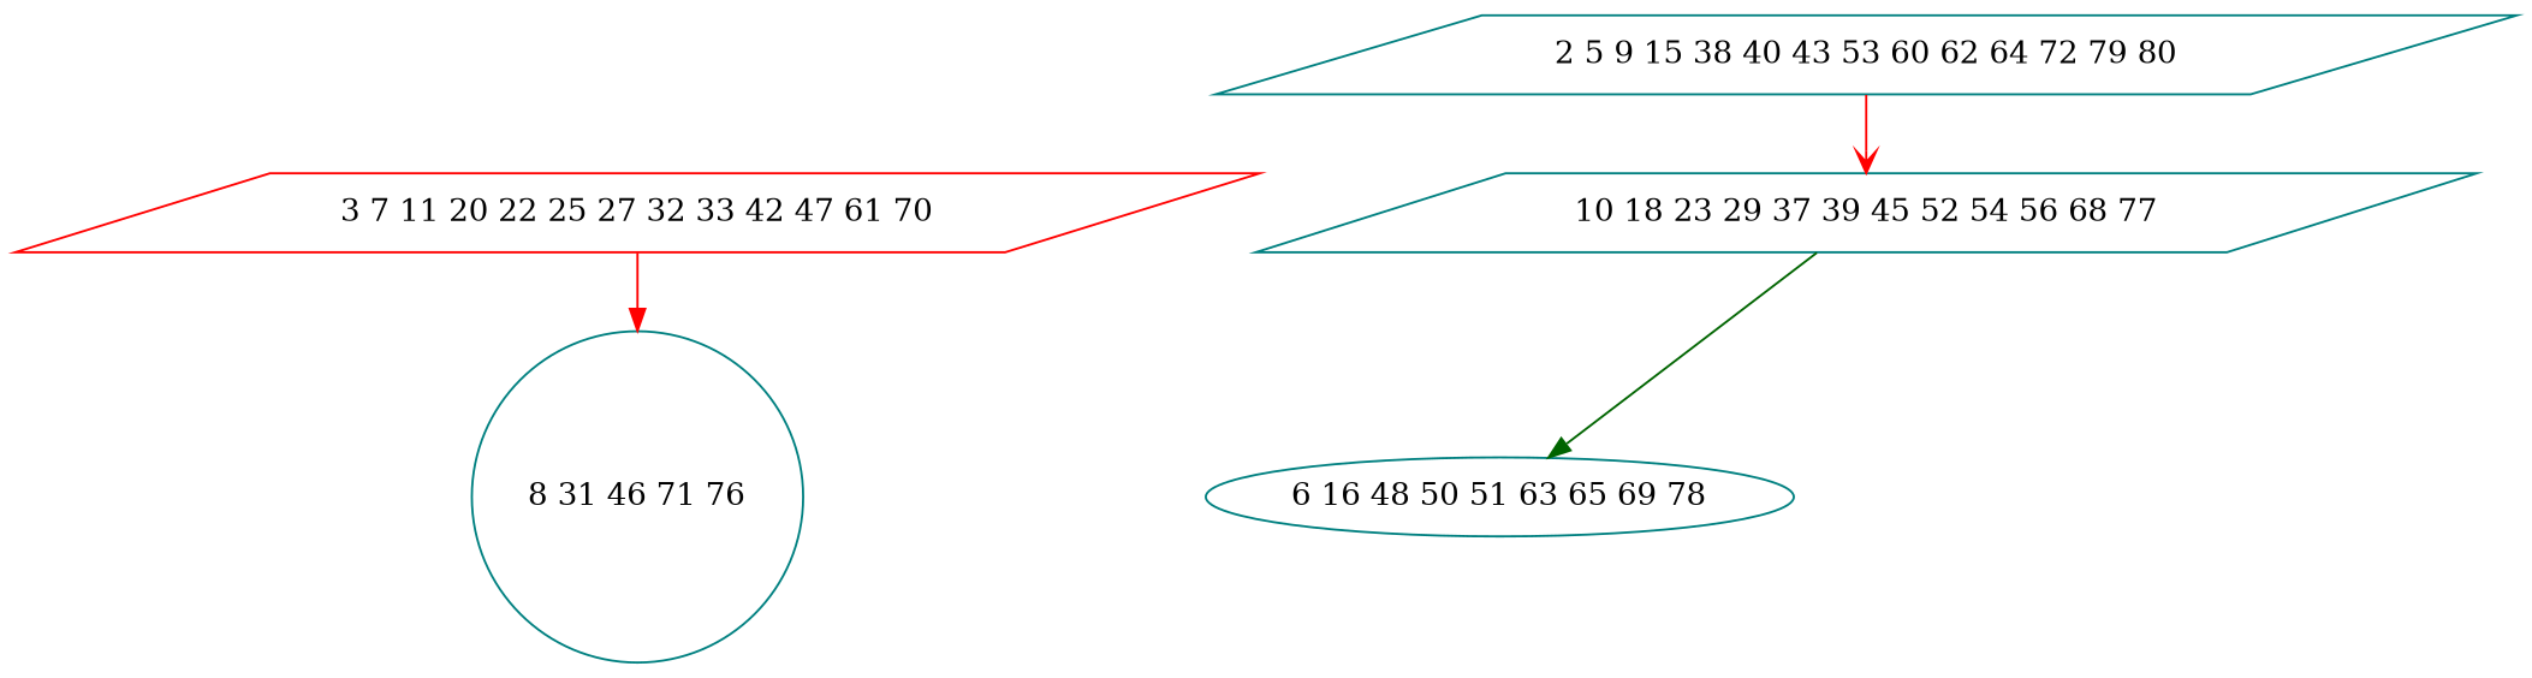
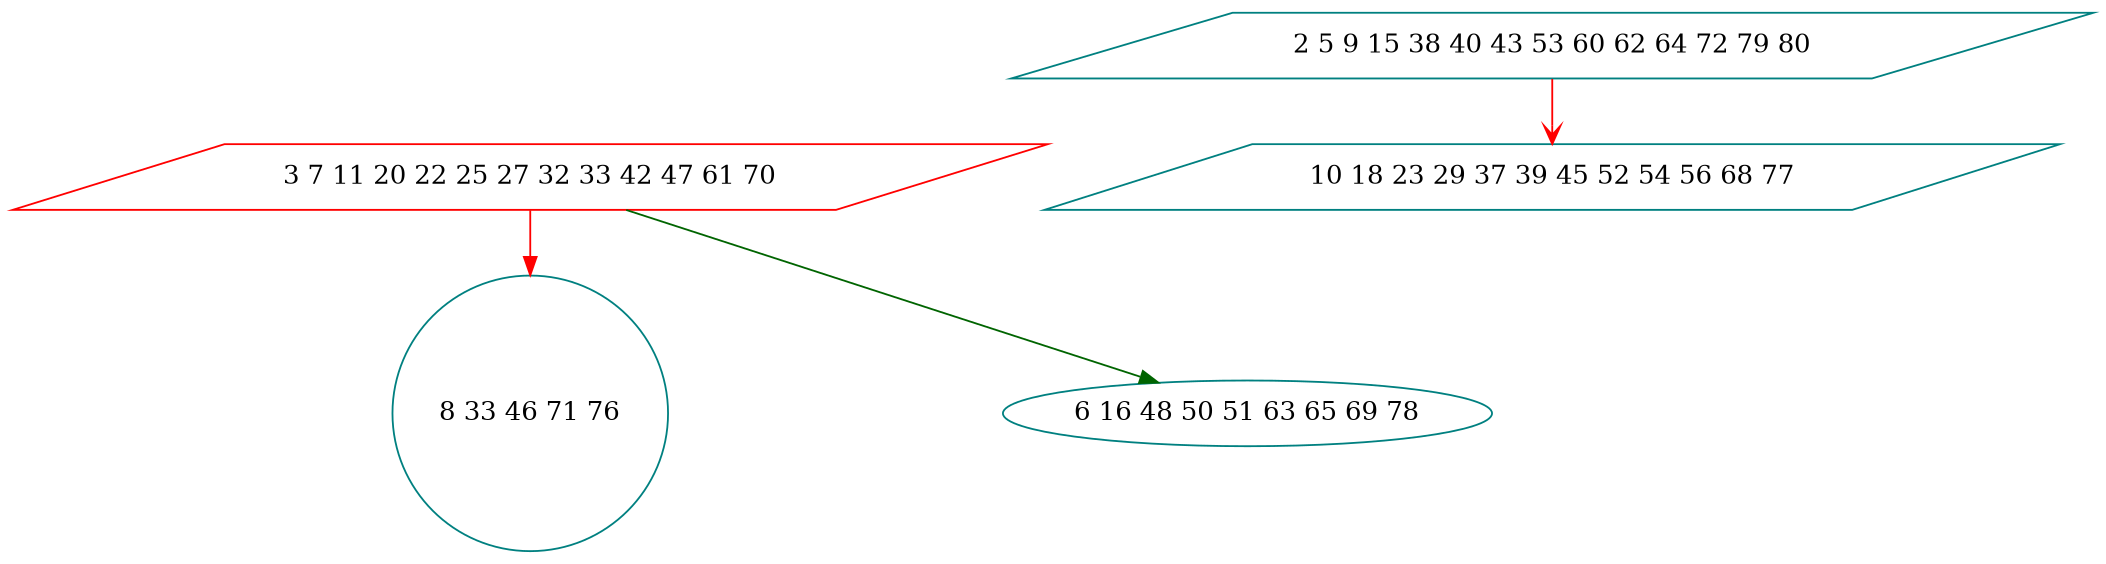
  digraph {
    node [color=teal shape=parallelogram]
    edge [arrowhead=normal color=red style=solid]
    n1 [color=red label="3 7 11 20 22 25 27 32 33 42 47 61 70"]
-   n2 [label="8 31 46 71 76" shape=circle]
+   n2 [label="8 33 46 71 76" shape=circle]
    n3 [label="6 16 48 50 51 63 65 69 78" shape=ellipse]
    n4 [label="2 5 9 15 38 40 43 53 60 62 64 72 79 80"]
    n5 [label="10 18 23 29 37 39 45 52 54 56 68 77"]
    n1 -> n2
-   n5 -> n3 [color=darkgreen]
+   n1 -> n3 [color=darkgreen]
    n4 -> n5 [arrowhead=vee]
  }
